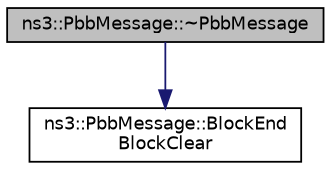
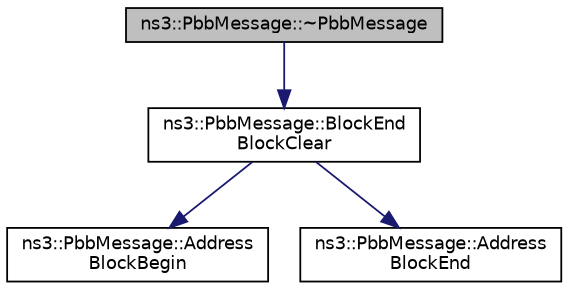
  digraph {
    rankdir=TB
    node [color=black fillcolor=white fontname=Helvetica fontsize=10 shape=record style=filled]
    edge [color=midnightblue fontname=Helvetica fontsize=10 labelfontname=Helvetica labelfontsize=10 style=solid]
    n1 [fillcolor=grey75 fontcolor=black height=0.2 label="ns3::PbbMessage::~PbbMessage" width=0.4]
    n2 [height=0.2 label="ns3::PbbMessage::BlockEnd\lBlockClear" width=0.4]
+   n3 [height=0.2 label="ns3::PbbMessage::Address\lBlockBegin" width=0.4]
+   n4 [height=0.2 label="ns3::PbbMessage::Address\lBlockEnd" width=0.4]
    n1 -> n2
+   n2 -> n3
+   n2 -> n4
  }
